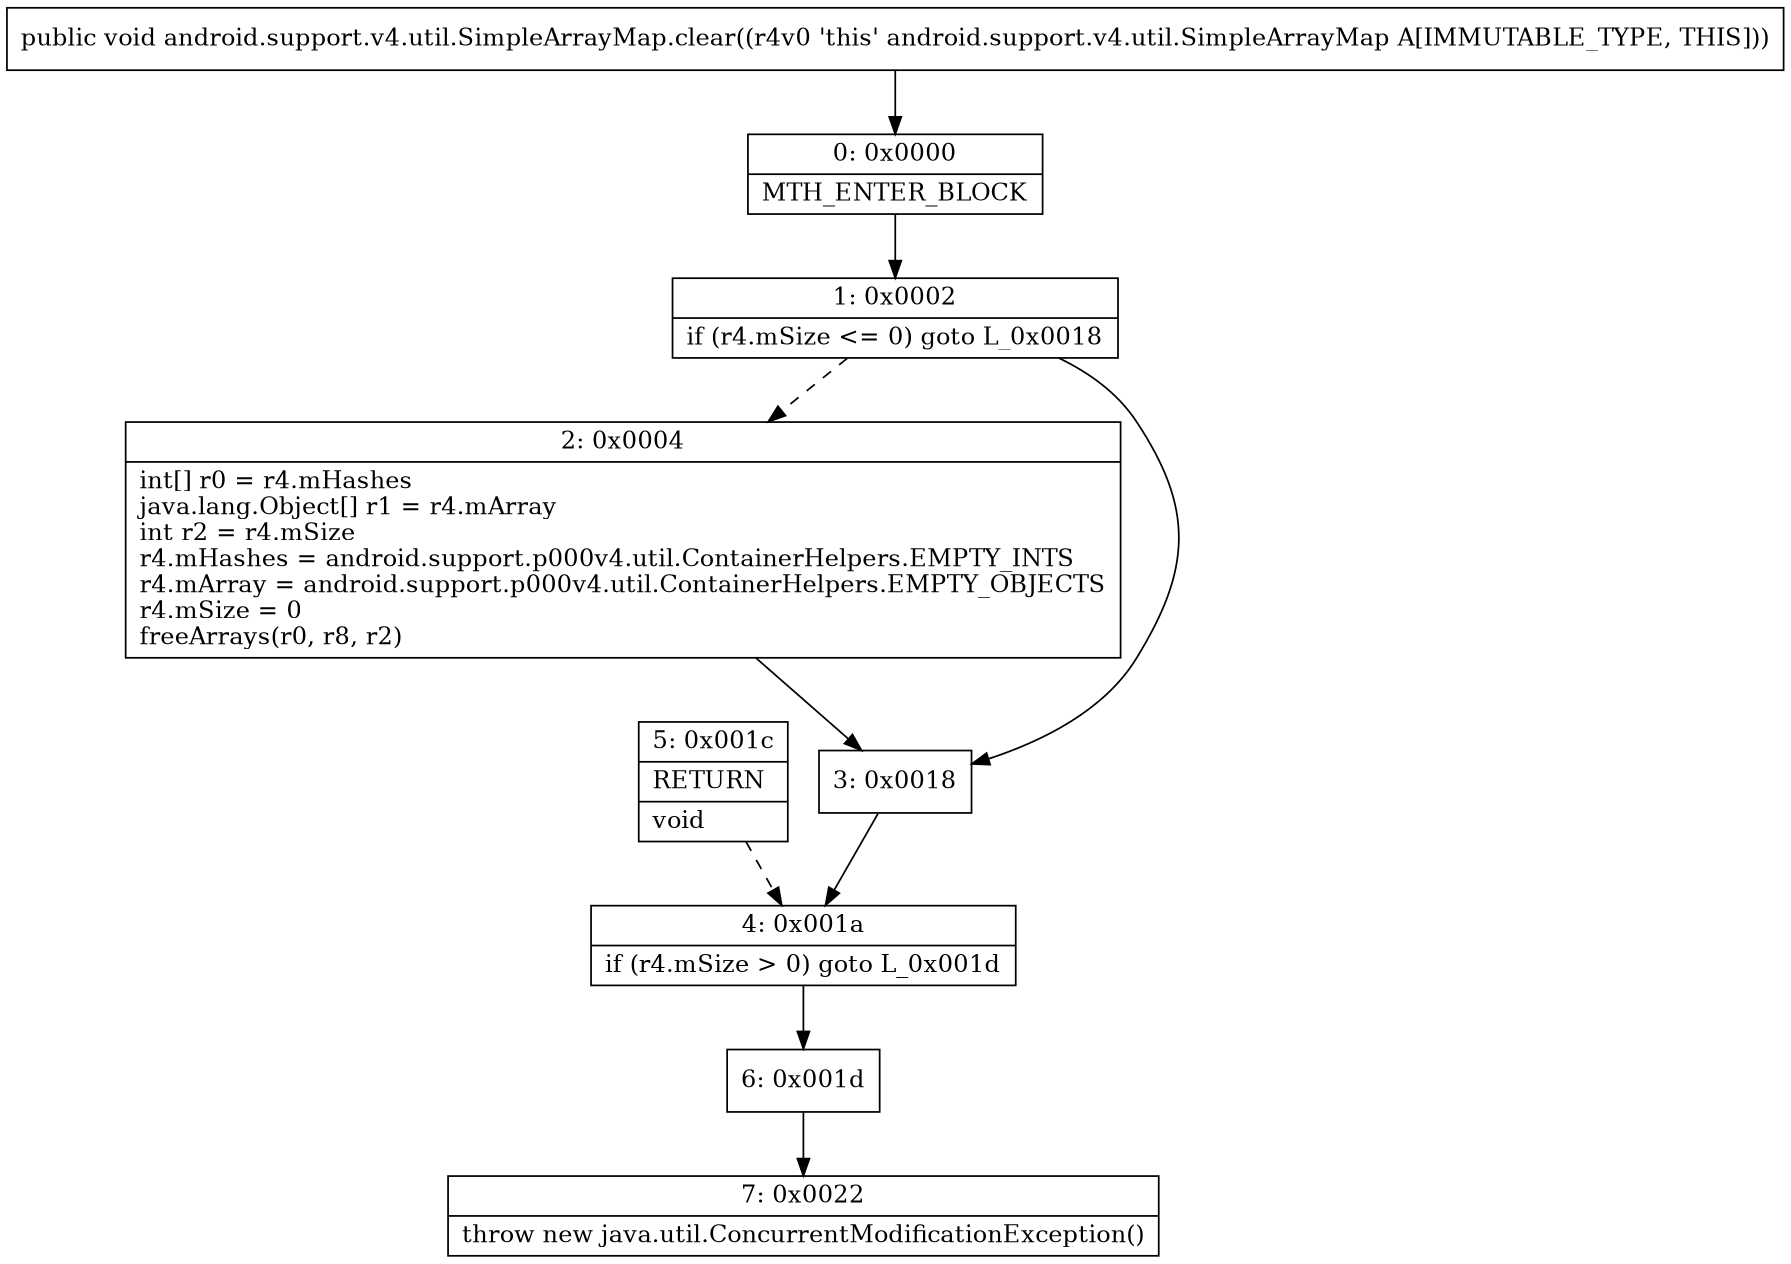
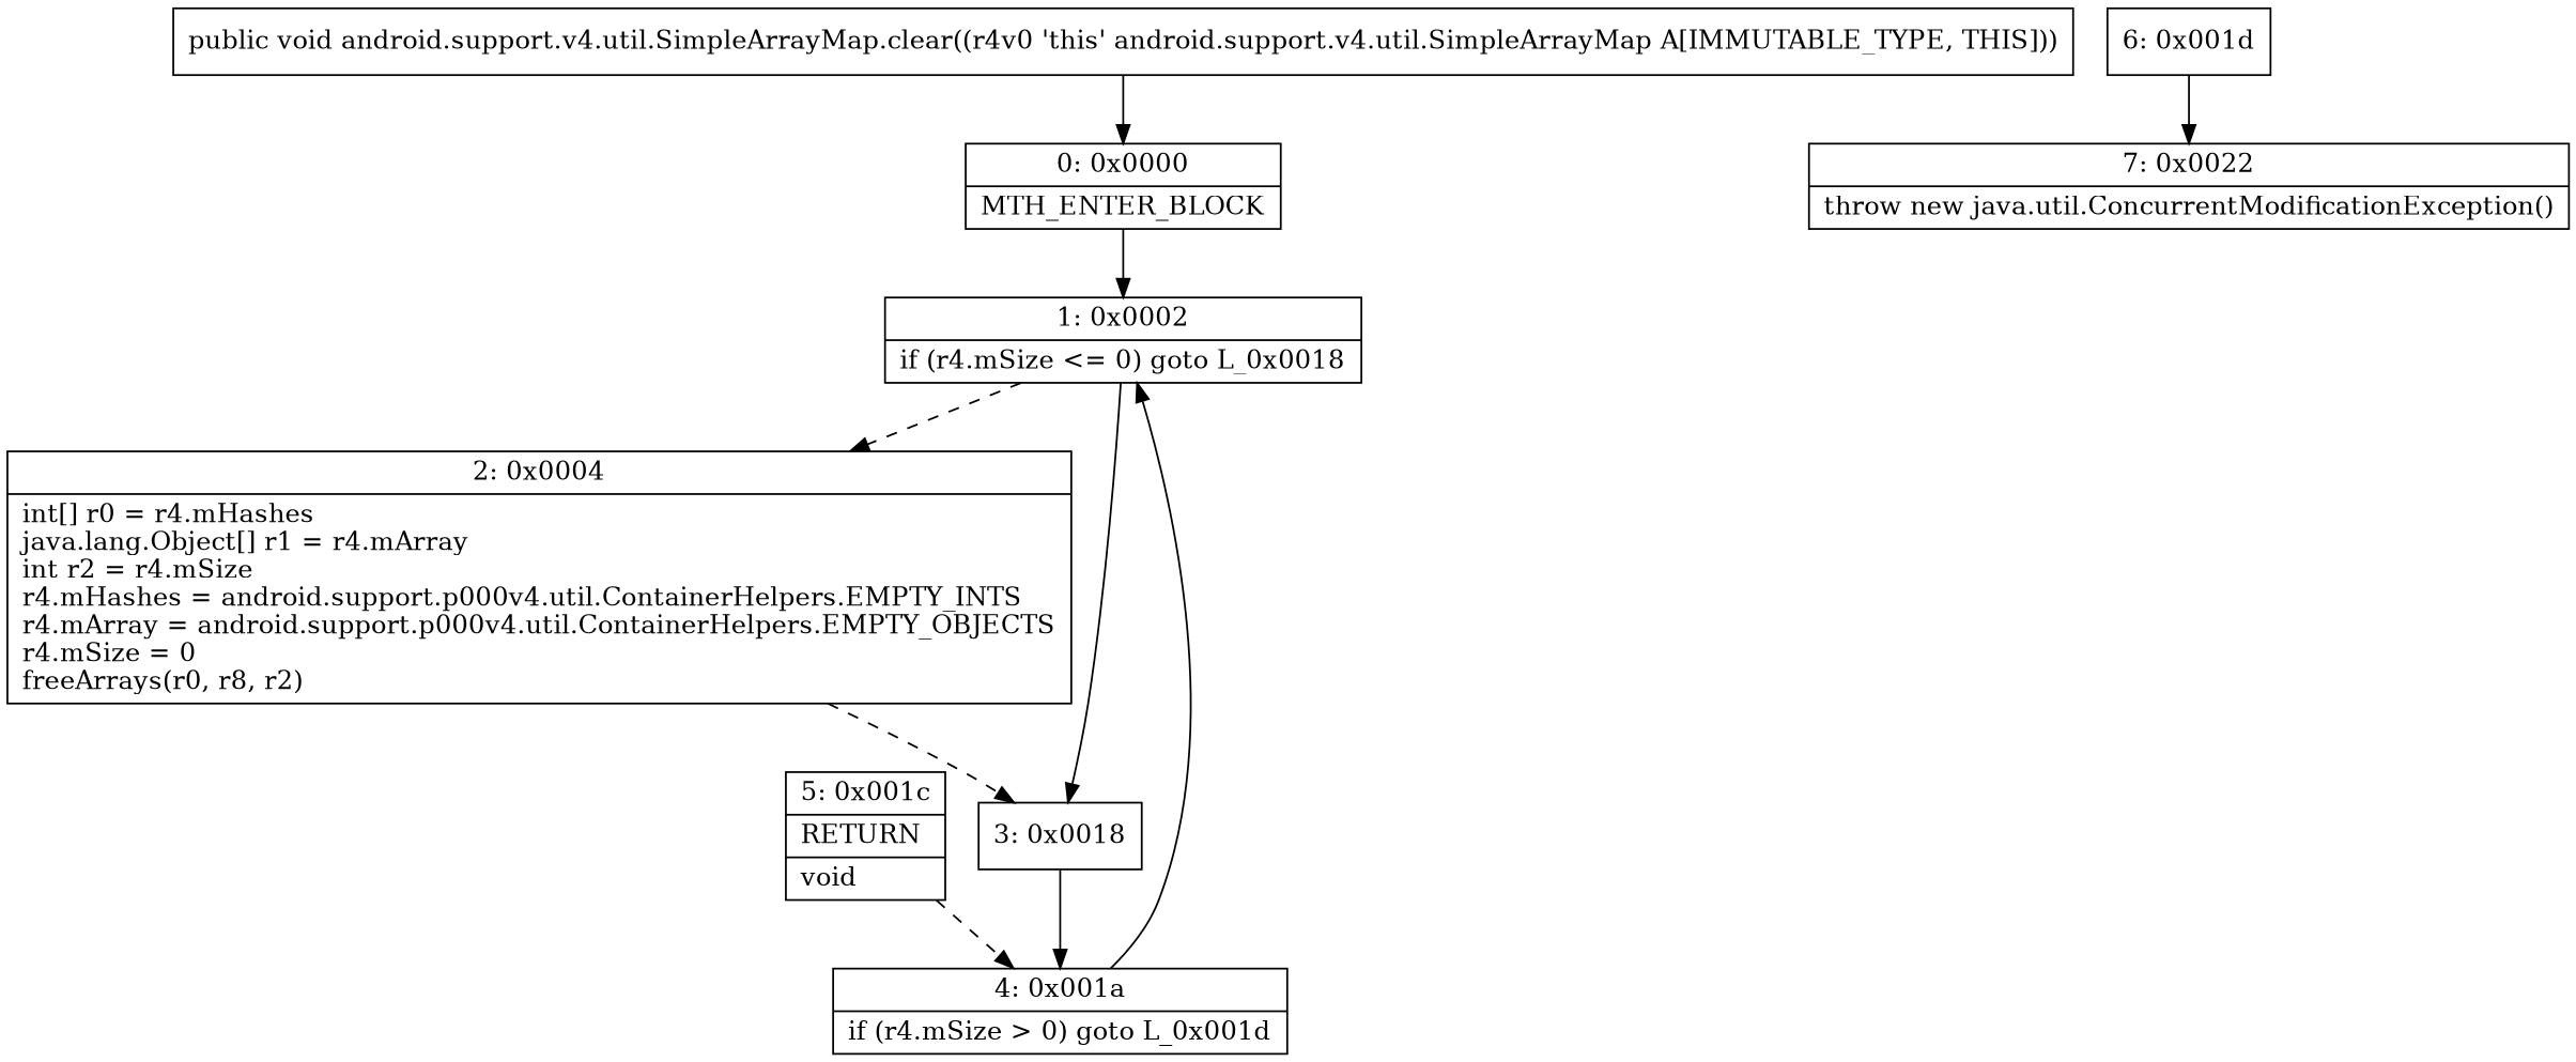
  digraph {
    node [shape=record]
    n1 [label="{0\:\ 0x0000|MTH_ENTER_BLOCK\l}"]
    n2 [label="{1\:\ 0x0002|if (r4.mSize \<= 0) goto L_0x0018\l}"]
    n3 [label="{2\:\ 0x0004|int[] r0 = r4.mHashes\ljava.lang.Object[] r1 = r4.mArray\lint r2 = r4.mSize\lr4.mHashes = android.support.p000v4.util.ContainerHelpers.EMPTY_INTS\lr4.mArray = android.support.p000v4.util.ContainerHelpers.EMPTY_OBJECTS\lr4.mSize = 0\lfreeArrays(r0, r8, r2)\l}"]
    n4 [label="{3\:\ 0x0018}"]
    n5 [label="{4\:\ 0x001a|if (r4.mSize \> 0) goto L_0x001d\l}"]
    n6 [label="{6\:\ 0x001d}"]
    n7 [label="{5\:\ 0x001c|RETURN\l|void\l}"]
    n8 [label="{7\:\ 0x0022|throw new java.util.ConcurrentModificationException()\l}"]
    n9 [label="{public void android.support.v4.util.SimpleArrayMap.clear((r4v0 'this' android.support.v4.util.SimpleArrayMap A[IMMUTABLE_TYPE, THIS])) }"]
    n1 -> n2
    n2 -> n3 [style=dashed]
    n2 -> n4
-   n3 -> n4
+   n3 -> n4 [style=dashed]
    n4 -> n5
-   n5 -> n6
+   n5 -> n2
    n6 -> n8
    n7 -> n5 [style=dashed]
    n9 -> n1
  }
